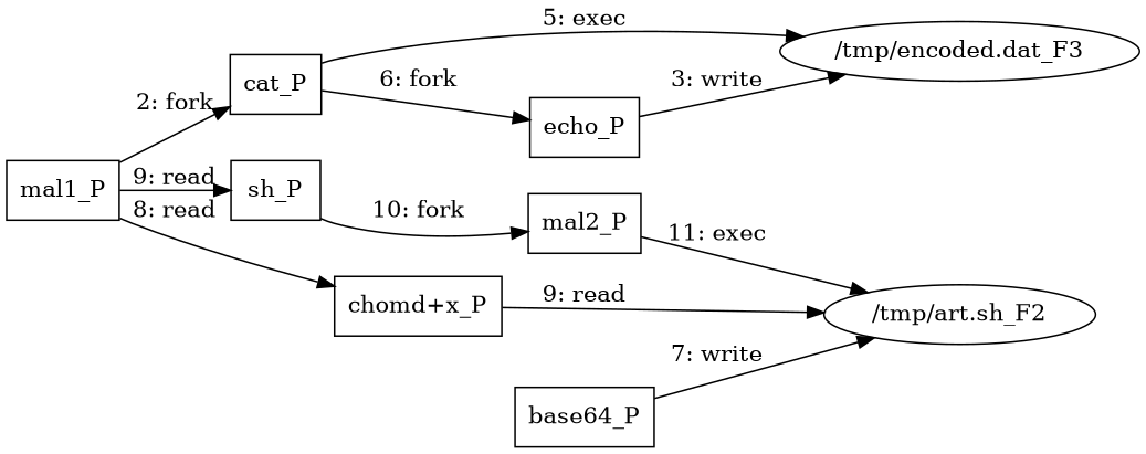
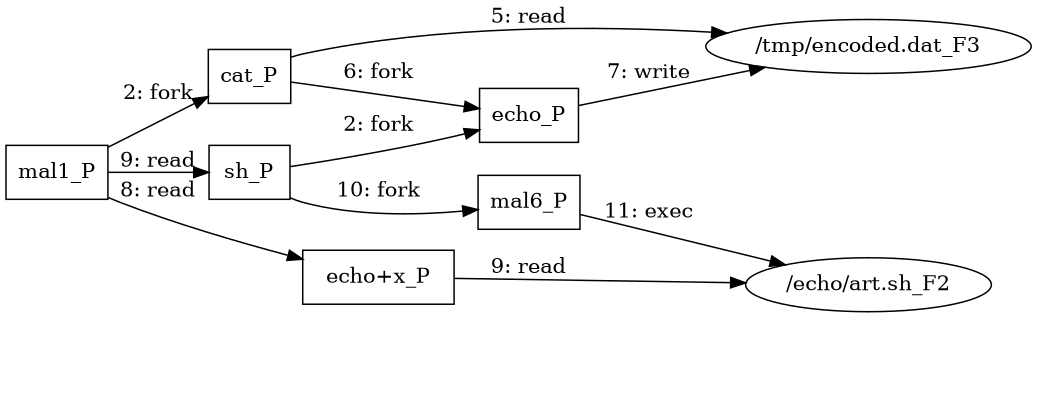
  digraph {
    engine=neato
    fixedsize=false
    fontsize=10
    nodesep=0.3
    rankdir=LR
    ranksep=0
    splines=true
    node [node_type=Process shape=box]
    mal1_P
    sh_P
    cat_P
-   "chomd+x_P"
-   mal2_P
+   "chomd+x_P" [label="echo+x_P"]
+   mal2_P [label=mal6_P]
    echo_P
    "/tmp/encoded.dat_F3" [node_type=File shape=ellipse]
-   "/tmp/art.sh_F2" [node_type=File shape=ellipse]
-   base64_P
+   "/tmp/art.sh_F2" [node_type=File shape=ellipse label="/echo/art.sh_F2"]
    mal1_P -> sh_P [label="9: read"]
    mal1_P -> cat_P [label="2: fork"]
    mal1_P -> "chomd+x_P" [label="8: read"]
    sh_P -> mal2_P [label="10: fork"]
+   sh_P -> echo_P [label="2: fork"]
    cat_P -> echo_P [label="6: fork"]
-   cat_P -> "/tmp/encoded.dat_F3" [label="5: exec"]
+   cat_P -> "/tmp/encoded.dat_F3" [label="5: read"]
    "chomd+x_P" -> "/tmp/art.sh_F2" [label="9: read"]
    mal2_P -> "/tmp/art.sh_F2" [label="11: exec"]
-   echo_P -> "/tmp/encoded.dat_F3" [label="3: write"]
-   base64_P -> "/tmp/art.sh_F2" [label="7: write"]
+   echo_P -> "/tmp/encoded.dat_F3" [label="7: write"]
  }
